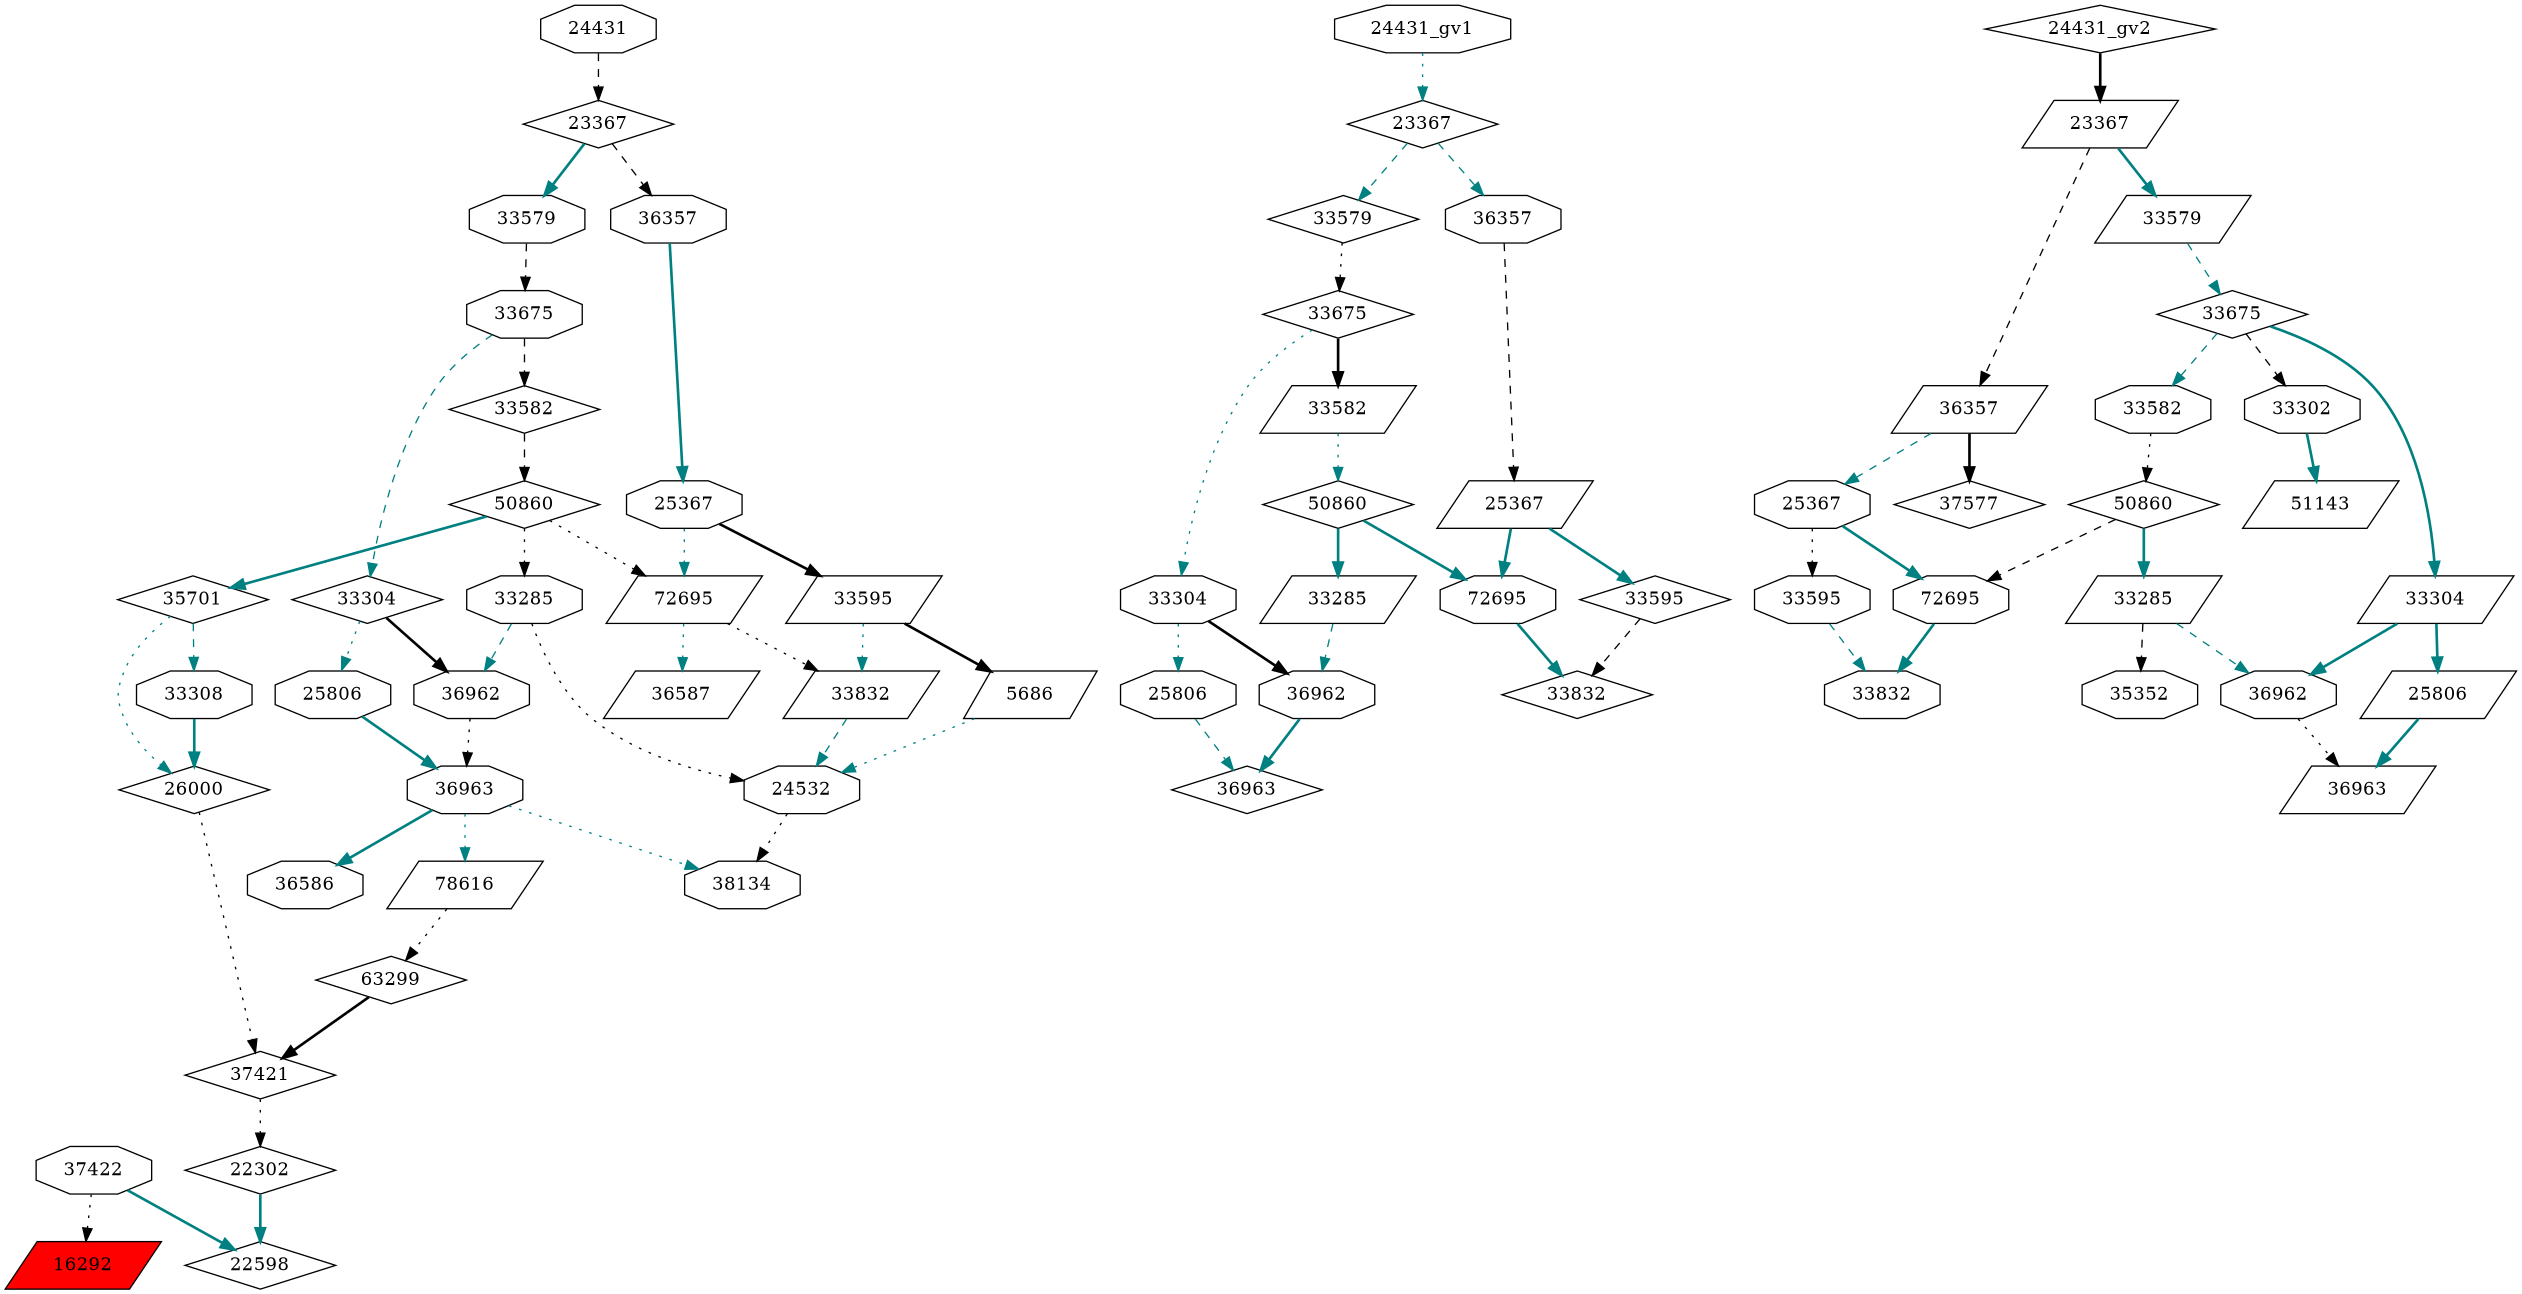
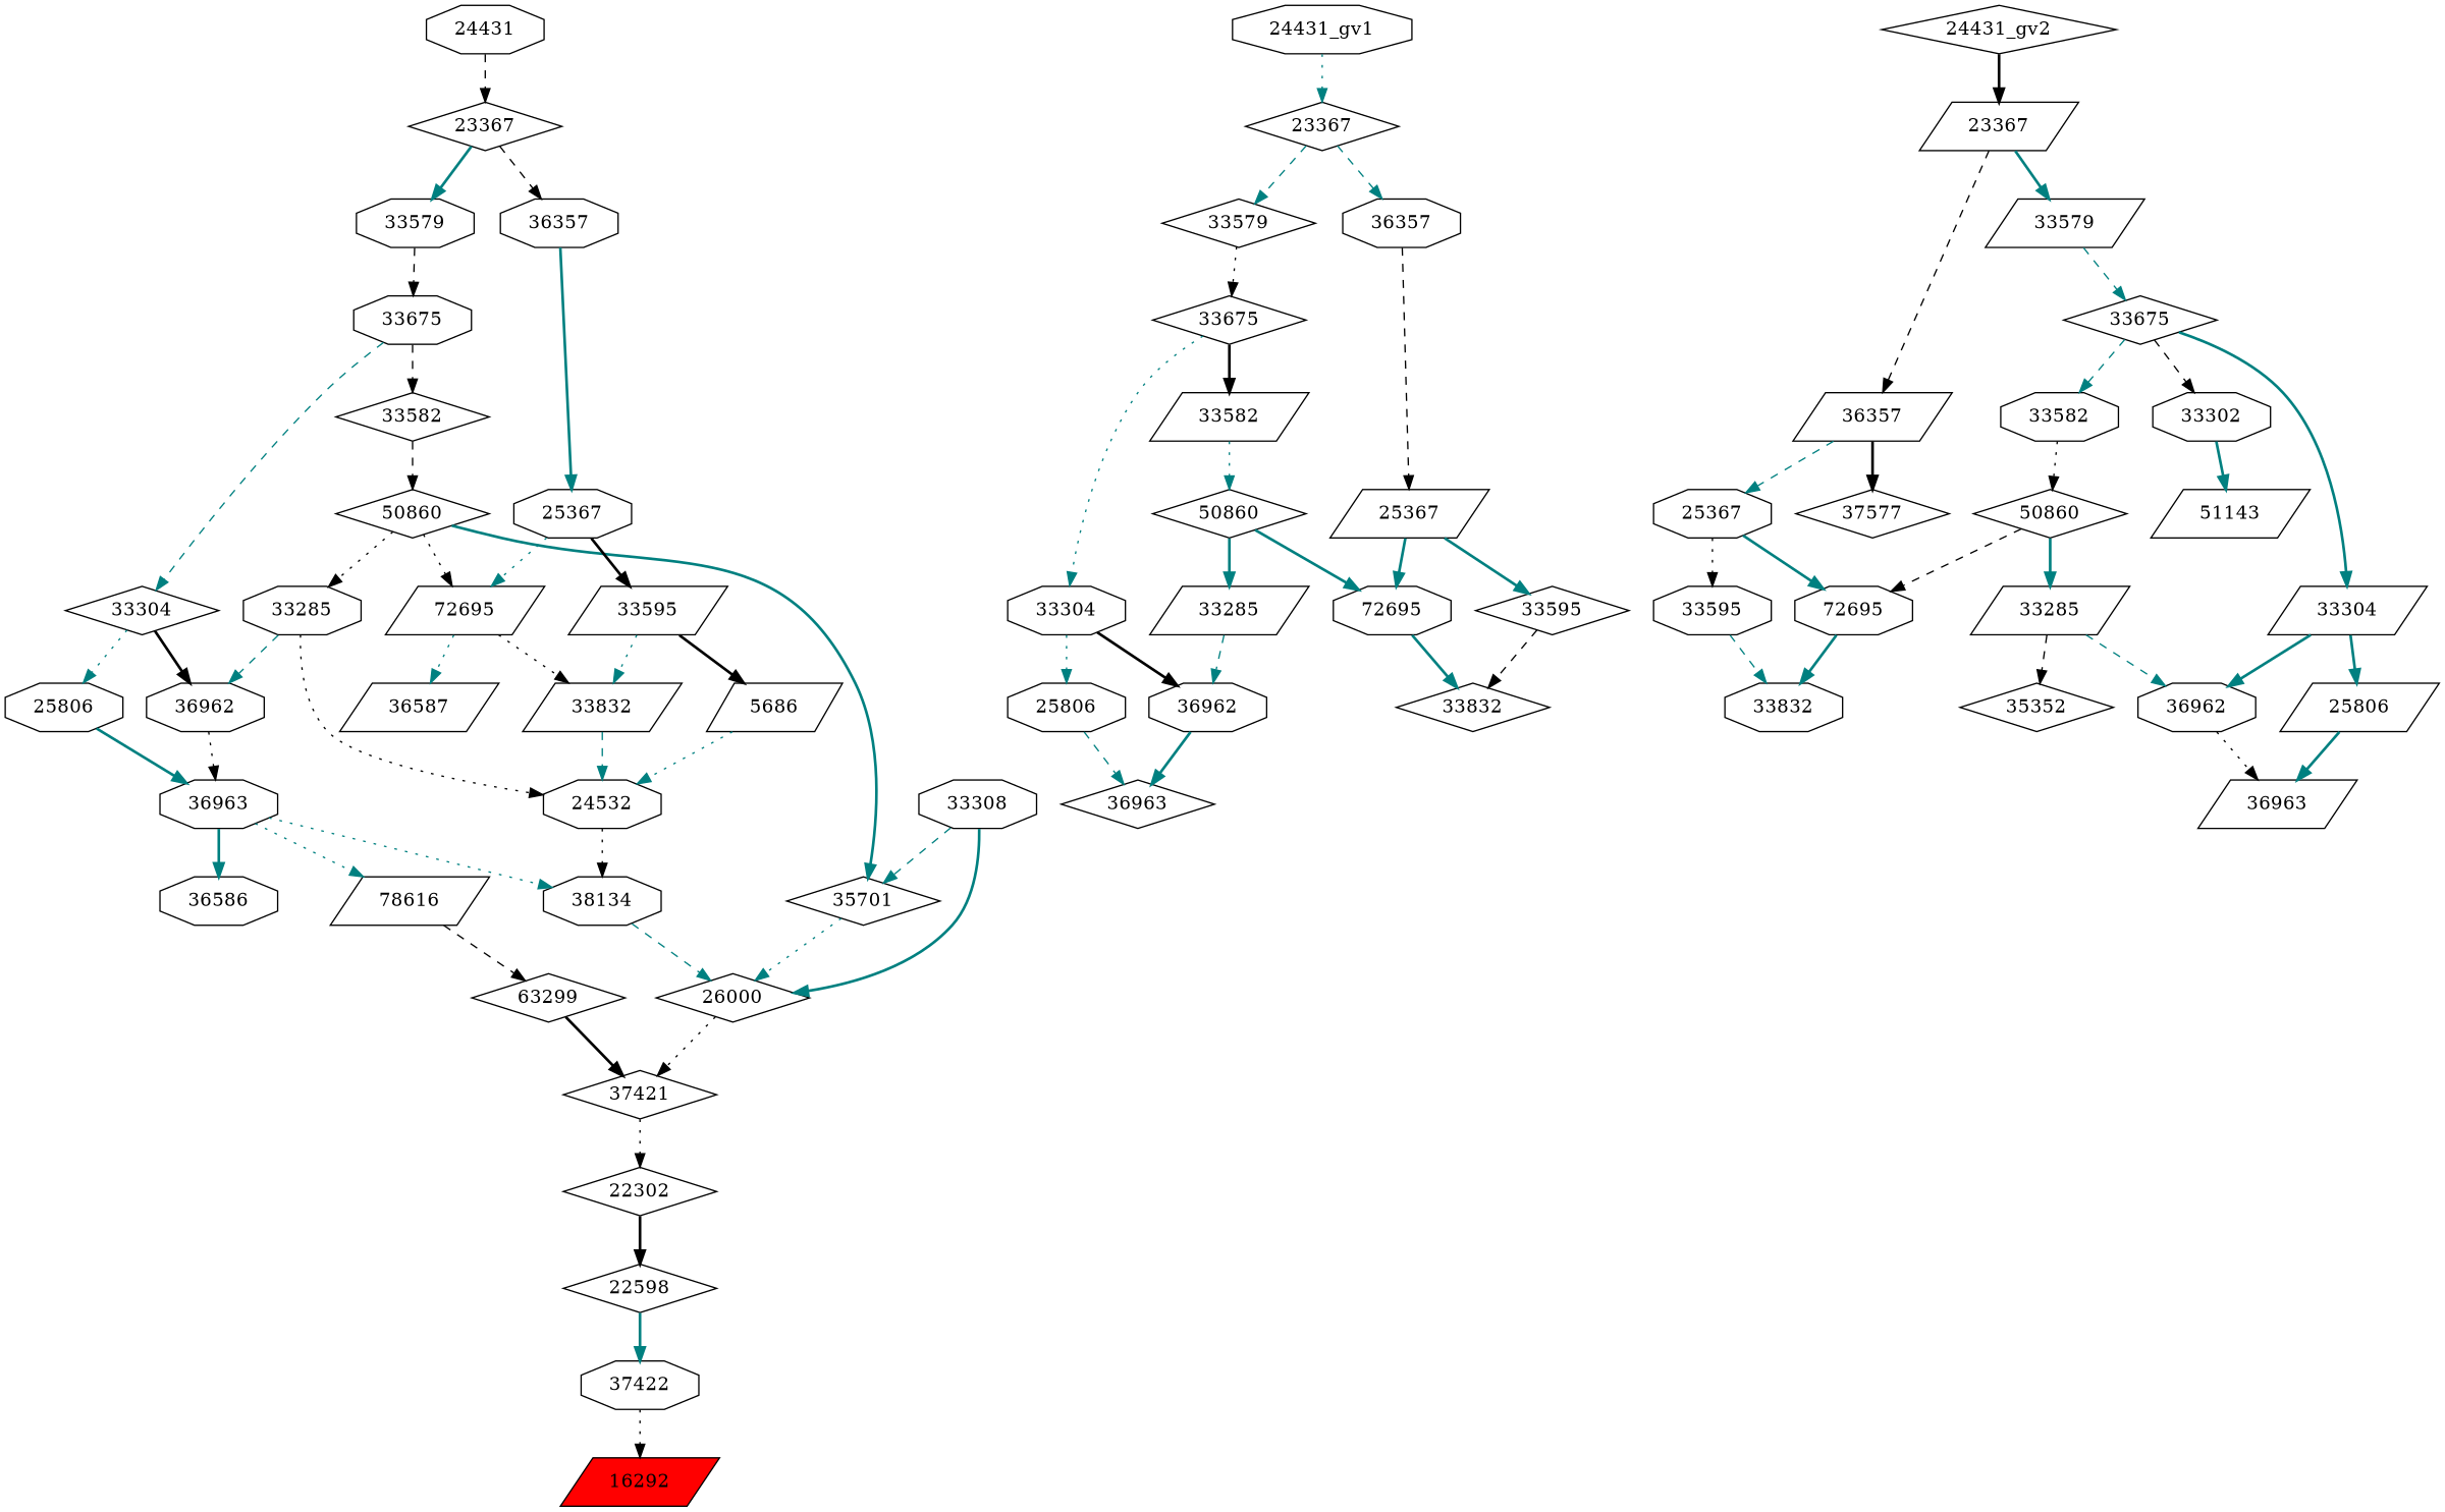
  strict digraph {
    node [shape=octagon]
    edge [color=teal style=bold]
    n1 [fillcolor=red label=16292 shape=parallelogram style=filled]
    n2 [label=37422]
    n3 [label=22598 shape=diamond]
    n4 [label=22302 shape=diamond]
    n5 [label=37421 shape=diamond]
    n6 [label=26000 shape=diamond]
    n7 [label=63299 shape=diamond]
    n8 [label=33308]
    n9 [label=38134]
    n10 [label=35701 shape=diamond]
    n11 [label=78616 shape=parallelogram]
    n12 [label=36586]
    n13 [label=24532]
    n14 [label=36963]
    n15 [label=50860 shape=diamond]
    n16 [label=33285]
    n17 [label=72695 shape=parallelogram]
    n18 [label=36962]
    n19 [label=36587 shape=parallelogram]
    n20 [label=33832 shape=parallelogram]
    n21 [label=5686 shape=parallelogram]
    n22 [label=25806]
    n23 [label=33582 shape=diamond]
    n24 [label=33595 shape=parallelogram]
    n25 [label=33304 shape=diamond]
    n26 [label=33675]
    n27 [label=25367]
    n28 [label=33579]
    n29 [label=36357]
    n30 [label=23367 shape=diamond]
    n31 [label=24431]
    n32 [label=36963 shape=diamond]
    n33 [label=36962]
    n34 [label=25806]
    n35 [label=50860 shape=diamond]
    n36 [label=33285 shape=parallelogram]
    n37 [label=72695]
    n38 [label=33832 shape=diamond]
    n39 [label=33582 shape=parallelogram]
    n40 [label=33595 shape=diamond]
    n41 [label=33304]
    n42 [label=33675 shape=diamond]
    n43 [label=25367 shape=parallelogram]
    n44 [label=33579 shape=diamond]
    n45 [label=36357]
    n46 [label=23367 shape=diamond]
    "24431_gv1"
    n48 [label=33832]
    n49 [label=72695]
    n50 [label=33595]
-   n51 [label=35352]
+   n51 [label=35352 shape=diamond]
    n52 [label=33285 shape=parallelogram]
    n53 [label=36962]
    n54 [label=36963 shape=parallelogram]
    n55 [label=51143 shape=parallelogram]
    n56 [label=50860 shape=diamond]
    n57 [label=33582]
    n58 [label=25367]
    n59 [label=33302]
    n60 [label=33675 shape=diamond]
    n61 [label=33304 shape=parallelogram]
    n62 [label=25806 shape=parallelogram]
    n63 [label=36357 shape=parallelogram]
    n64 [label=37577 shape=diamond]
    n65 [label=33579 shape=parallelogram]
    n66 [label=23367 shape=parallelogram]
    "24431_gv2" [shape=diamond]
    subgraph sub_1 {
      n1
      n2
      n3
      n4
      n5
      n6
      n7
      n8
      n9
      n10
      n11
      n12
      n13
      n14
      n15
      n16
      n17
      n18
      n19
      n20
      n21
      n22
      n23
      n24
      n25
      n26
      n27
      n28
      n29
      n30
      n31
    }
    subgraph sub_2 {
      n32
      n33
      n34
      n35
      n36
      n37
      n38
      n39
      n40
      n41
      n42
      n43
      n44
      n45
      n46
      "24431_gv1"
    }
    subgraph sub_3 {
      n48
      n49
      n50
      n51
      n52
      n53
      n54
      n55
      n56
      n57
      n58
      n59
      n60
      n61
      n62
      n63
      n64
      n65
      n66
      "24431_gv2"
    }
    n2 -> n1 [color=black style=dotted]
-   n2 -> n3
-   n4 -> n3
+   n3 -> n2
+   n4 -> n3 [color=black]
    n5 -> n4 [color=black style=dotted]
    n6 -> n5 [color=black style=dotted]
    n7 -> n5 [color=black]
    n8 -> n6
+   n9 -> n6 [style=dashed]
    n10 -> n6 [style=dotted]
-   n10 -> n8 [style=dashed]
-   n11 -> n7 [color=black style=dotted]
+   n8 -> n10 [style=dashed]
+   n11 -> n7 [color=black style=dashed]
    n13 -> n9 [color=black style=dotted]
    n14 -> n9 [style=dotted]
    n14 -> n11 [style=dotted]
    n14 -> n12
    n15 -> n10
    n15 -> n16 [color=black style=dotted]
    n15 -> n17 [color=black style=dotted]
    n16 -> n13 [color=black style=dotted]
    n16 -> n18 [style=dashed]
    n17 -> n19 [style=dotted]
    n17 -> n20 [color=black style=dotted]
    n18 -> n14 [color=black style=dotted]
    n20 -> n13 [style=dashed]
    n21 -> n13 [style=dotted]
    n22 -> n14
    n23 -> n15 [color=black style=dashed]
    n24 -> n20 [style=dotted]
    n24 -> n21 [color=black]
    n25 -> n18 [color=black]
    n25 -> n22 [style=dotted]
    n26 -> n23 [color=black style=dashed]
    n26 -> n25 [style=dashed]
    n27 -> n17 [style=dotted]
    n27 -> n24 [color=black]
    n28 -> n26 [color=black style=dashed]
    n29 -> n27
    n30 -> n28
    n30 -> n29 [color=black style=dashed]
    n31 -> n30 [color=black style=dashed]
    n33 -> n32
    n34 -> n32 [style=dashed]
    n35 -> n36
    n35 -> n37
    n36 -> n33 [style=dashed]
    n37 -> n38
    n39 -> n35 [style=dotted]
    n40 -> n38 [color=black style=dashed]
    n41 -> n33 [color=black]
    n41 -> n34 [style=dotted]
    n42 -> n39 [color=black]
    n42 -> n41 [style=dotted]
    n43 -> n37
    n43 -> n40
    n44 -> n42 [color=black style=dotted]
    n45 -> n43 [color=black style=dashed]
    n46 -> n44 [style=dashed]
    n46 -> n45 [style=dashed]
    "24431_gv1" -> n46 [style=dotted]
    n49 -> n48
    n50 -> n48 [style=dashed]
    n52 -> n51 [color=black style=dashed]
    n52 -> n53 [style=dashed]
    n53 -> n54 [color=black style=dotted]
    n56 -> n49 [color=black style=dashed]
    n56 -> n52
    n57 -> n56 [color=black style=dotted]
    n58 -> n49
    n58 -> n50 [color=black style=dotted]
    n59 -> n55
    n60 -> n57 [style=dashed]
    n60 -> n59 [color=black style=dashed]
    n60 -> n61
    n61 -> n53
    n61 -> n62
    n62 -> n54
    n63 -> n58 [style=dashed]
    n63 -> n64 [color=black]
    n65 -> n60 [style=dashed]
    n66 -> n63 [color=black style=dashed]
    n66 -> n65
    "24431_gv2" -> n66 [color=black]
  }
